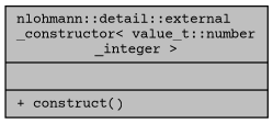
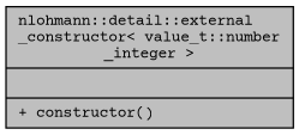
  digraph {
    fontname="Courier Prime"
-   n1 [color=black fillcolor=grey75 fontcolor=black fontname="Courier Prime" fontsize=10 height=0.2 label="{nlohmann::detail::external\l_constructor\< value_t::number\l_integer \>\n||+ construct()\l}" shape=record style=filled width=0.4]
+   n1 [color=black fillcolor=grey75 fontcolor=black fontname="Courier Prime" fontsize=10 height=0.2 label="{nlohmann::detail::external\l_constructor\< value_t::number\l_integer \>\n||+ constructor()\l}" shape=record style=filled width=0.4]
  }
